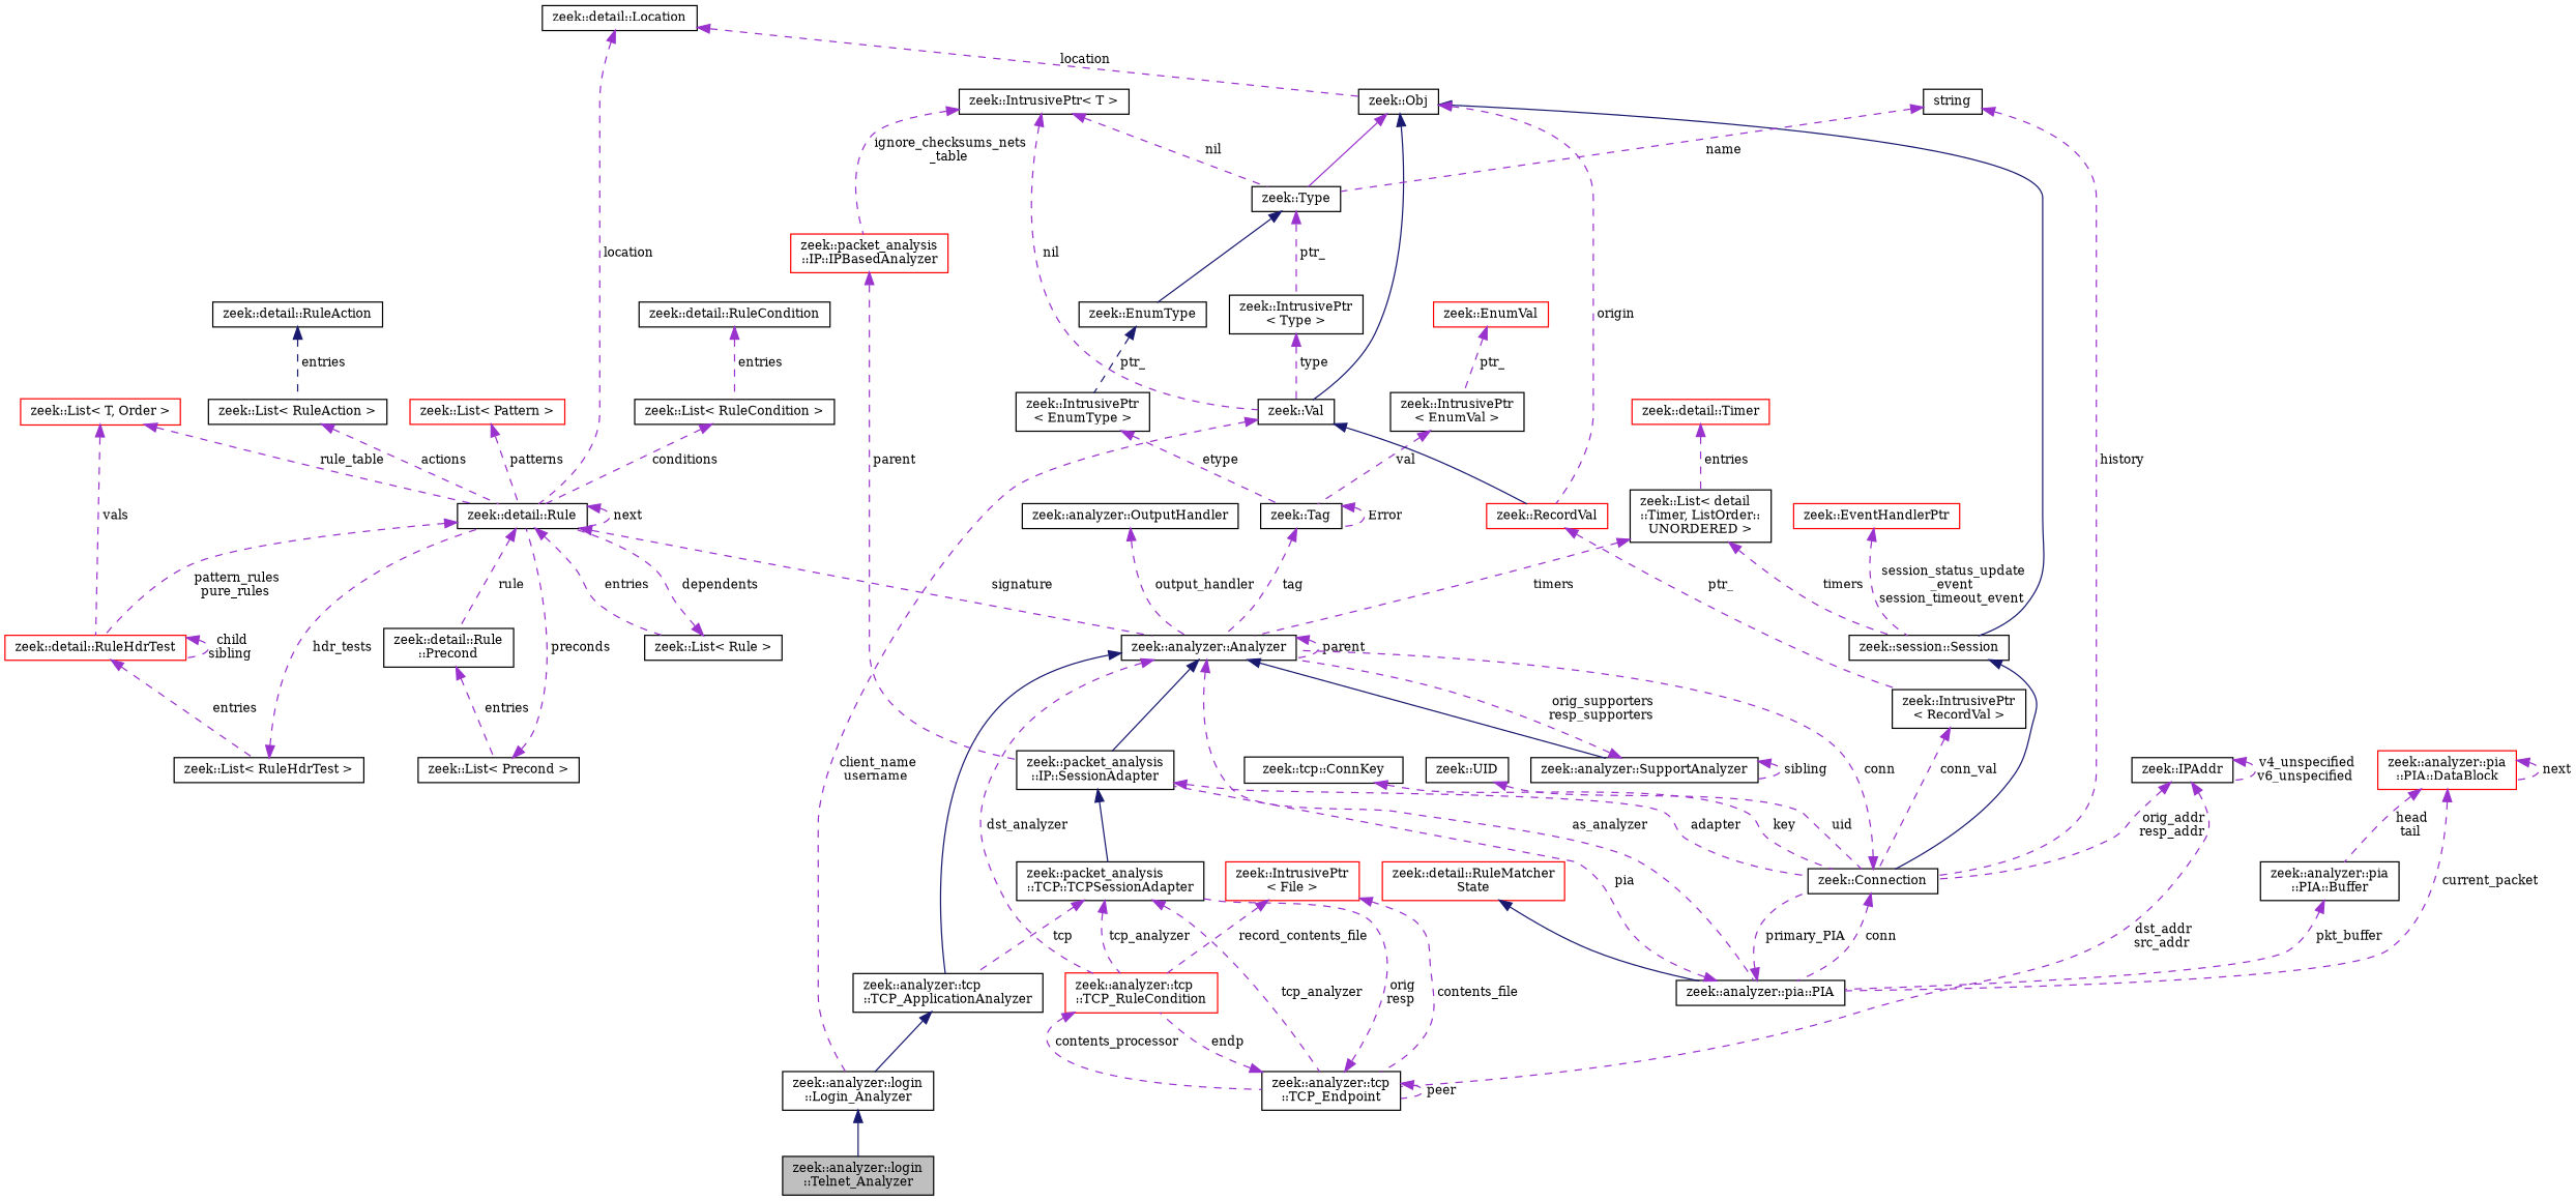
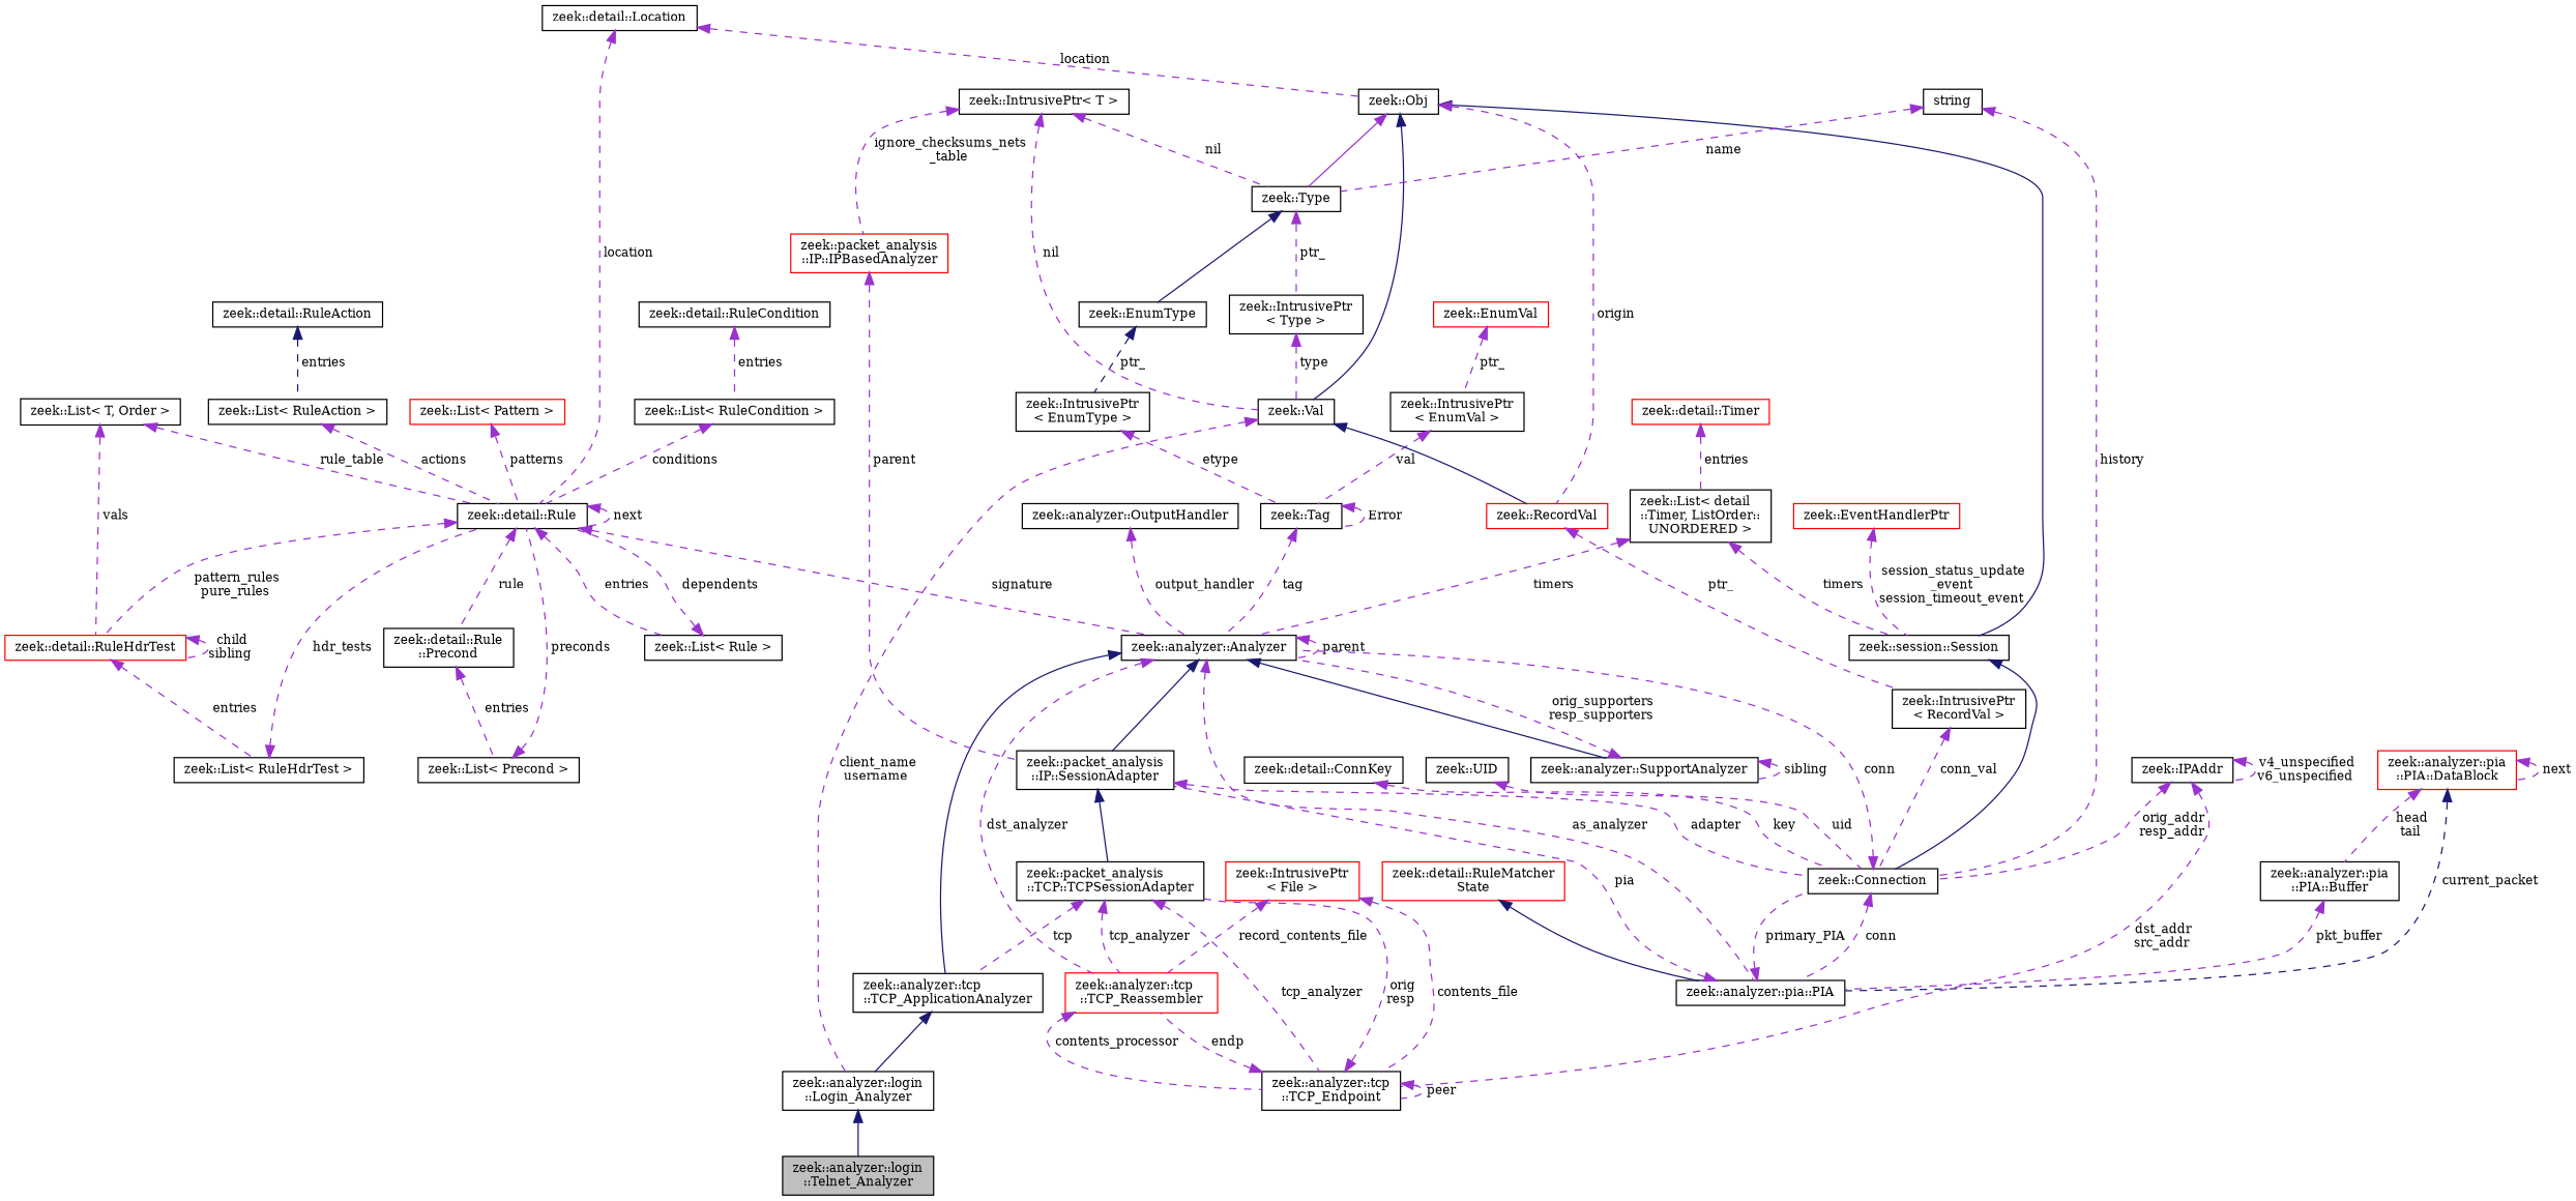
  digraph {
    fontname="DejaVu Serif"
    node [color=black fillcolor=white fontname="DejaVu Serif" fontsize=10 shape=record style=filled]
    edge [color=darkorchid3 dir=back fontname="DejaVu Serif" fontsize=10 labelfontname=Helvetica labelfontsize=10 style=dashed]
    n1 [fillcolor=grey75 fontcolor=black height=0.2 label="zeek::analyzer::login\l::Telnet_Analyzer" width=0.4]
    n2 [height=0.2 label="zeek::analyzer::login\l::Login_Analyzer" width=0.4]
    n3 [height=0.2 label="zeek::analyzer::tcp\l::TCP_ApplicationAnalyzer" width=0.4]
    n4 [height=0.2 label="zeek::analyzer::Analyzer" width=0.4]
    n5 [height=0.2 label="zeek::packet_analysis\l::IP::SessionAdapter" width=0.4]
    n6 [height=0.2 label="zeek::analyzer::pia::PIA" width=0.4]
    n7 [height=0.2 label="zeek::analyzer::SupportAnalyzer" width=0.4]
-   n8 [color=red height=0.2 label="zeek::analyzer::tcp\l::TCP_RuleCondition" width=0.4]
+   n8 [color=red height=0.2 label="zeek::analyzer::tcp\l::TCP_Reassembler" width=0.4]
    n9 [height=0.2 label="zeek::Connection" width=0.4]
    n10 [height=0.2 label="zeek::packet_analysis\l::TCP::TCPSessionAdapter" width=0.4]
    n11 [height=0.2 label="zeek::analyzer::tcp\l::TCP_Endpoint" width=0.4]
    n12 [height=0.2 label="zeek::Tag" width=0.4]
    n13 [height=0.2 label="zeek::IntrusivePtr\l\< EnumVal \>" width=0.4]
    n14 [color=red height=0.2 label="zeek::EnumVal" width=0.4]
    n15 [height=0.2 label="zeek::IntrusivePtr\l\< EnumType \>" width=0.4]
    n16 [height=0.2 label="zeek::EnumType" width=0.4]
    n17 [height=0.2 label="zeek::Type" width=0.4]
    n18 [height=0.2 label="zeek::IntrusivePtr\l\< Type \>" width=0.4]
    n19 [height=0.2 label="zeek::Val" width=0.4]
    n20 [height=0.2 label="zeek::Obj" width=0.4]
    n21 [height=0.2 label="zeek::session::Session" width=0.4]
    n22 [color=red height=0.2 label="zeek::RecordVal" width=0.4]
    n23 [height=0.2 label="zeek::IntrusivePtr\l\< RecordVal \>" width=0.4]
    n24 [height=0.2 label="zeek::detail::Location" width=0.4]
    n25 [height=0.2 label="zeek::detail::Rule" width=0.4]
    n26 [color=red height=0.2 label="zeek::detail::RuleHdrTest" width=0.4]
    n27 [height=0.2 label="zeek::detail::Rule\l::Precond" width=0.4]
    n28 [height=0.2 label="zeek::List\< Rule \>" width=0.4]
    n29 [height=0.2 label="zeek::IntrusivePtr\< T \>" width=0.4]
    n30 [color=red height=0.2 label="zeek::packet_analysis\l::IP::IPBasedAnalyzer" width=0.4]
    n31 [height=0.2 label=string width=0.4]
    n32 [height=0.2 label="zeek::List\< detail\l::Timer, ListOrder::\lUNORDERED \>" width=0.4]
    n33 [color=red height=0.2 label="zeek::detail::Timer" width=0.4]
    n34 [color=red height=0.2 label="zeek::EventHandlerPtr" width=0.4]
    n35 [height=0.2 label="zeek::IPAddr" width=0.4]
-   n36 [height=0.2 label="zeek::tcp::ConnKey" width=0.4]
+   n36 [height=0.2 label="zeek::detail::ConnKey" width=0.4]
    n37 [color=red height=0.2 label="zeek::detail::RuleMatcher\lState" width=0.4]
    n38 [height=0.2 label="zeek::analyzer::pia\l::PIA::Buffer" width=0.4]
    n39 [color=red height=0.2 label="zeek::analyzer::pia\l::PIA::DataBlock" width=0.4]
    n40 [height=0.2 label="zeek::UID" width=0.4]
    n41 [height=0.2 label="zeek::List\< RuleHdrTest \>" width=0.4]
    n42 [height=0.2 label="zeek::List\< Precond \>" width=0.4]
-   n43 [color=red height=0.2 label="zeek::List\< T, Order \>" width=0.4]
+   n43 [height=0.2 label="zeek::List\< T, Order \>" width=0.4]
    n44 [height=0.2 label="zeek::List\< RuleCondition \>" width=0.4]
    n45 [height=0.2 label="zeek::detail::RuleCondition" width=0.4]
    n46 [height=0.2 label="zeek::List\< RuleAction \>" width=0.4]
    n47 [height=0.2 label="zeek::detail::RuleAction" width=0.4]
    n48 [color=red height=0.2 label="zeek::List\< Pattern \>" width=0.4]
    n49 [height=0.2 label="zeek::analyzer::OutputHandler" width=0.4]
    n50 [color=red height=0.2 label="zeek::IntrusivePtr\l\< File \>" width=0.4]
    n2 -> n1 [color=midnightblue style=solid]
    n3 -> n2 [color=midnightblue style=solid]
    n4 -> n3 [color=midnightblue style=solid]
    n4 -> n4 [label=" parent"]
    n4 -> n5 [color=midnightblue style=solid]
    n4 -> n6 [label=" as_analyzer"]
    n4 -> n7 [color=midnightblue style=solid]
    n4 -> n8 [label=" dst_analyzer"]
    n5 -> n9 [label=" adapter"]
    n5 -> n10 [color=midnightblue style=solid]
    n6 -> n5 [label=" pia"]
    n6 -> n9 [label=" primary_PIA"]
    n7 -> n4 [label=" orig_supporters\nresp_supporters"]
    n7 -> n7 [label=" sibling"]
    n8 -> n11 [label=" contents_processor"]
    n9 -> n4 [label=" conn"]
    n9 -> n6 [label=" conn"]
    n10 -> n3 [label=" tcp"]
    n10 -> n8 [label=" tcp_analyzer"]
    n10 -> n11 [label=" tcp_analyzer"]
    n11 -> n8 [label=" endp"]
    n11 -> n10 [label=" orig\nresp"]
    n11 -> n11 [label=" peer"]
    n12 -> n4 [label=" tag"]
    n12 -> n12 [label=" Error"]
    n13 -> n12 [label=" val"]
    n14 -> n13 [label=" ptr_"]
    n15 -> n12 [label=" etype"]
    n16 -> n15 [color=midnightblue label=" ptr_"]
    n17 -> n16 [color=midnightblue style=solid]
    n17 -> n18 [label=" ptr_"]
    n18 -> n19 [label=" type"]
    n19 -> n2 [label=" client_name\nusername"]
    n19 -> n22 [color=midnightblue style=solid]
    n20 -> n17 [style=solid]
    n20 -> n19 [color=midnightblue style=solid]
    n20 -> n21 [color=midnightblue style=solid]
    n20 -> n22 [label=" origin"]
    n21 -> n9 [color=midnightblue style=solid]
    n22 -> n23 [label=" ptr_"]
    n23 -> n9 [label=" conn_val"]
    n24 -> n20 [label=" location"]
    n24 -> n25 [label=" location"]
    n25 -> n4 [label=" signature"]
    n25 -> n25 [label=" next"]
    n25 -> n26 [label=" pattern_rules\npure_rules"]
    n25 -> n27 [label=" rule"]
    n25 -> n28 [label=" entries"]
    n26 -> n26 [label=" child\nsibling"]
    n26 -> n41 [label=" entries"]
    n27 -> n42 [label=" entries"]
    n28 -> n25 [label=" dependents"]
    n29 -> n17 [label=" nil"]
    n29 -> n19 [label=" nil"]
    n29 -> n30 [label=" ignore_checksums_nets\l_table"]
    n30 -> n5 [label=" parent"]
    n31 -> n9 [label=" history"]
    n31 -> n17 [label=" name"]
    n32 -> n4 [label=" timers"]
    n32 -> n21 [label=" timers"]
    n33 -> n32 [label=" entries"]
    n34 -> n21 [label=" session_status_update\l_event\nsession_timeout_event"]
    n35 -> n9 [label=" orig_addr\nresp_addr"]
    n35 -> n11 [label=" dst_addr\nsrc_addr"]
    n35 -> n35 [label=" v4_unspecified\nv6_unspecified"]
    n36 -> n9 [label=" key"]
    n37 -> n6 [color=midnightblue style=solid]
    n38 -> n6 [label=" pkt_buffer"]
-   n39 -> n6 [label=" current_packet"]
+   n39 -> n6 [color=midnightblue label=" current_packet"]
    n39 -> n38 [label=" head\ntail"]
    n39 -> n39 [label=" next"]
    n40 -> n9 [label=" uid"]
    n41 -> n25 [label=" hdr_tests"]
    n42 -> n25 [label=" preconds"]
    n43 -> n25 [label=" rule_table"]
    n43 -> n26 [label=" vals"]
    n44 -> n25 [label=" conditions"]
    n45 -> n44 [label=" entries"]
    n46 -> n25 [label=" actions"]
    n47 -> n46 [color=midnightblue label=" entries"]
    n48 -> n25 [label=" patterns"]
    n49 -> n4 [label=" output_handler"]
    n50 -> n8 [label=" record_contents_file"]
    n50 -> n11 [label=" contents_file"]
  }
